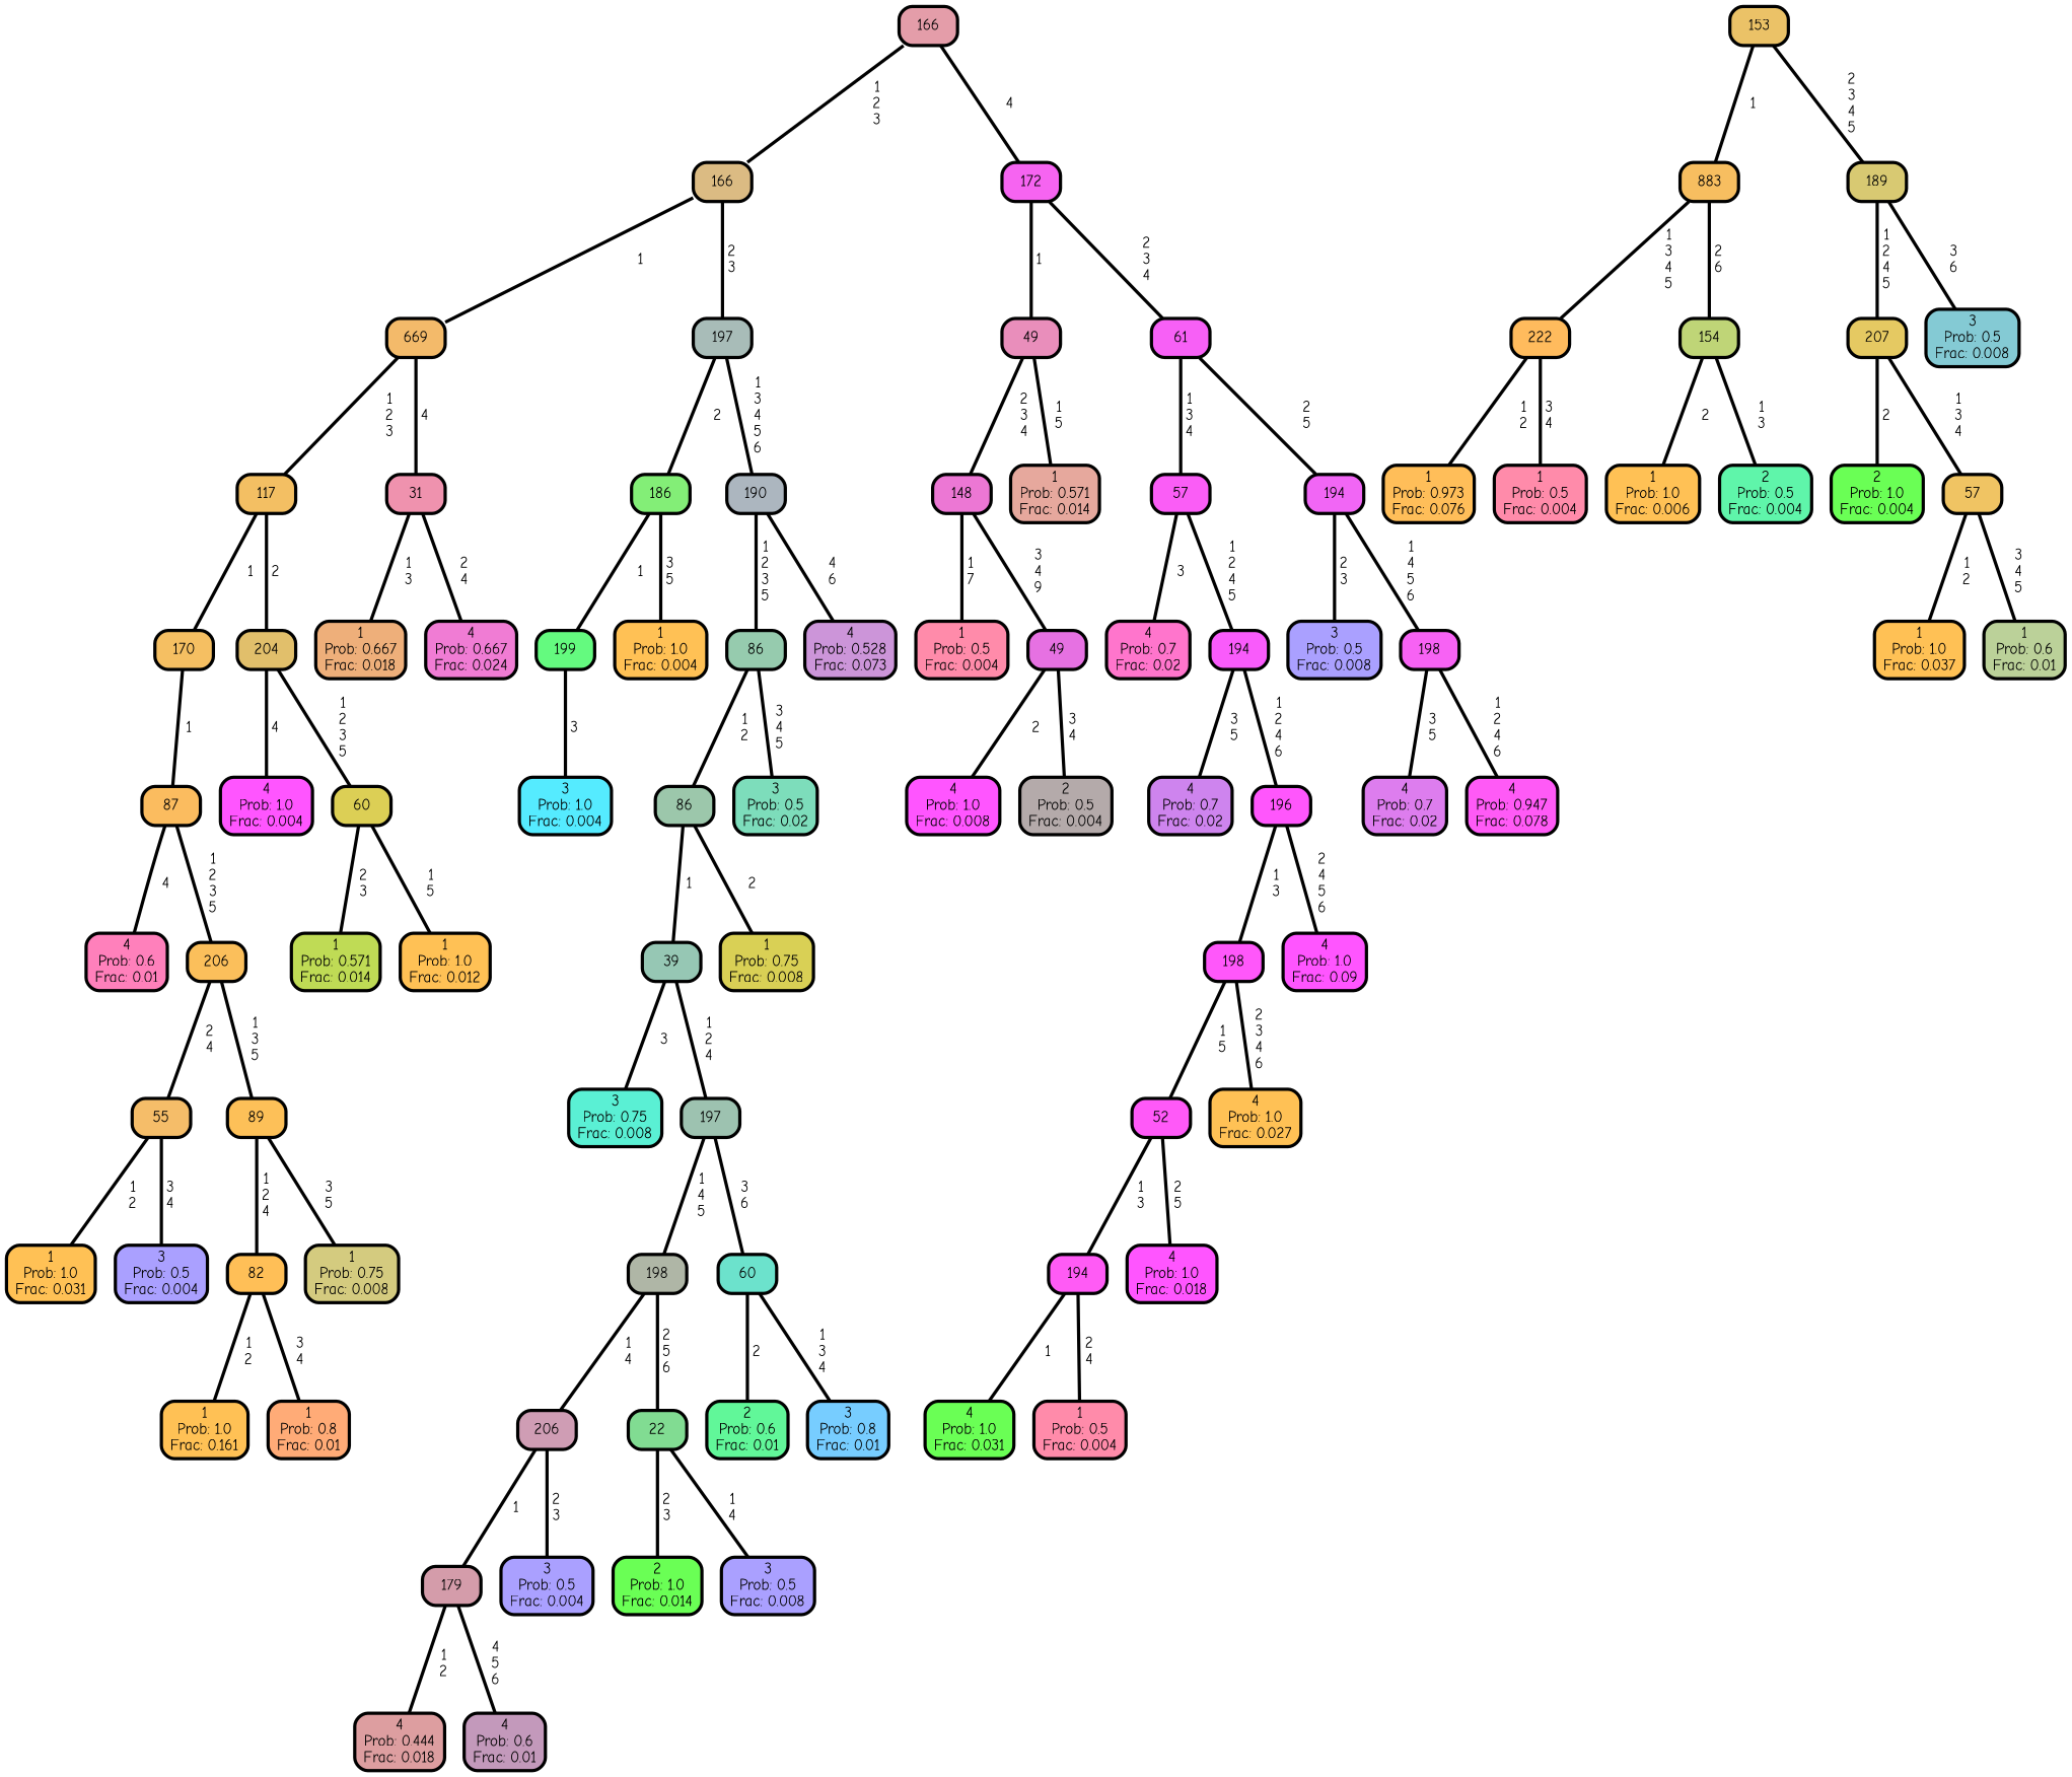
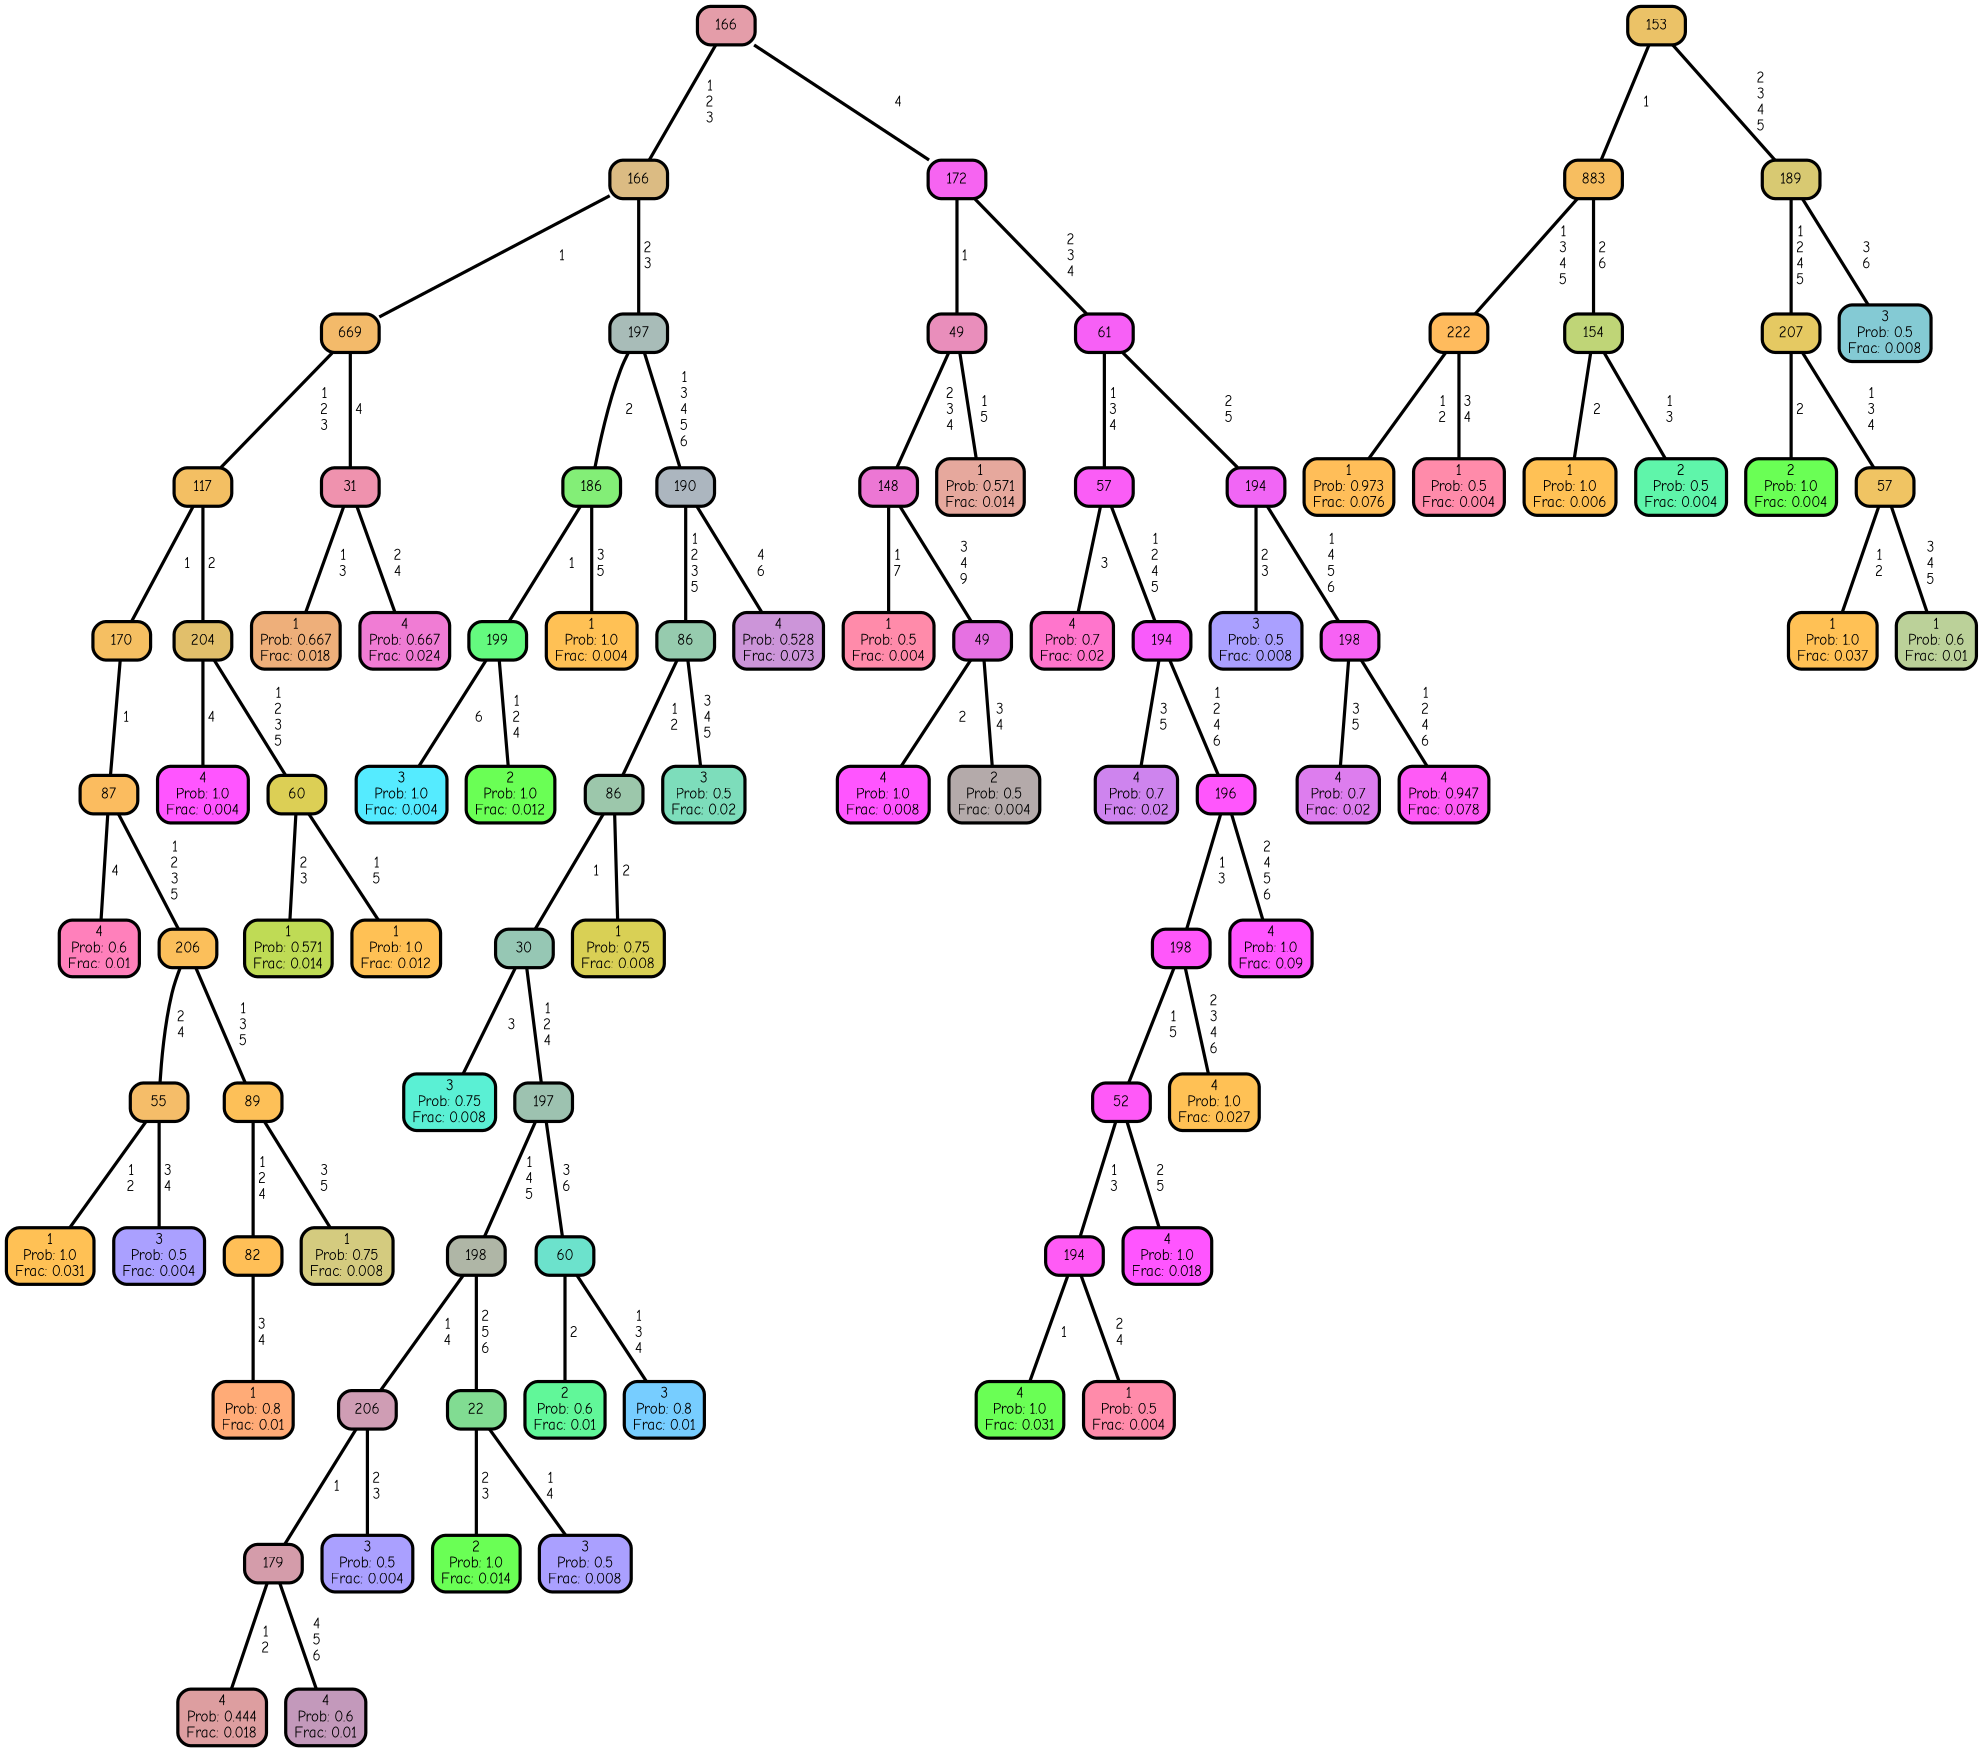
  graph {
    fontname="Comic Neue"
    ranksep="0 equally"
    splines=straight
    node [color=black fillcolor="#ffc155" fontcolor=black fontname="Comic Neue" penwidth=3 shape=box style="filled, rounded"]
    edge [color=black fontname="Comic Neue" penwidth=3]
    n1 [fillcolor="#ff80bb" label="4\nProb: 0.6\nFrac: 0.01"]
    n2 [fillcolor="#fbbc5f" label=87]
    n3 [fillcolor="#fbbf5b" label=206]
    n4 [fillcolor="#f5bd69" label=55]
    n5 [fillcolor="#fdc058" label=89]
    n6 [label="1\nProb: 1.0\nFrac: 0.031"]
    n7 [fillcolor="#aaa0ff" label="3\nProb: 0.5\nFrac: 0.004"]
    n8 [fillcolor="#ffbf57" label=82]
    n9 [fillcolor="#d4cb7f" label="1\nProb: 0.75\nFrac: 0.008"]
-   n10 [label="1\nProb: 1.0\nFrac: 0.161"]
    n11 [fillcolor="#ffab77" label="1\nProb: 0.8\nFrac: 0.01"]
    n12 [fillcolor="#f5bf62" label=170]
    n13 [fillcolor="#ebc267" label=153]
    n14 [fillcolor="#f7be60" label=883]
    n15 [fillcolor="#d8c972" label=189]
    n16 [fillcolor="#ffbe59" label="1\nProb: 0.973\nFrac: 0.076"]
    n17 [fillcolor="#ffbb5d" label=222]
    n18 [fillcolor="#ff8baa" label="1\nProb: 0.5\nFrac: 0.004"]
    n19 [fillcolor="#bfd577" label=154]
    n20 [label="1\nProb: 1.0\nFrac: 0.006"]
    n21 [fillcolor="#5ff5aa" label="2\nProb: 0.5\nFrac: 0.004"]
    n22 [fillcolor="#e5c962" label=207]
    n23 [fillcolor="#84cad4" label="3\nProb: 0.5\nFrac: 0.008"]
    n24 [fillcolor="#6aff55" label="2\nProb: 1.0\nFrac: 0.004"]
    n25 [fillcolor="#f0c463" label=57]
    n26 [label="1\nProb: 1.0\nFrac: 0.037"]
    n27 [fillcolor="#bbd199" label="1\nProb: 0.6\nFrac: 0.01"]
    n28 [fillcolor="#f3bf63" label=117]
    n29 [fillcolor="#e1bf6b" label=204]
    n30 [fillcolor="#ff55ff" label="4\nProb: 1.0\nFrac: 0.004"]
    n31 [fillcolor="#dccf55" label=60]
    n32 [fillcolor="#bfdb55" label="1\nProb: 0.571\nFrac: 0.014"]
    n33 [label="1\nProb: 1.0\nFrac: 0.012"]
    n34 [fillcolor="#f3ba6a" label=669]
    n35 [fillcolor="#ef92ae" label=31]
    n36 [fillcolor="#eeaf7a" label="1\nProb: 0.667\nFrac: 0.018"]
    n37 [fillcolor="#f07cd4" label="4\nProb: 0.667\nFrac: 0.024"]
    n38 [fillcolor="#dbbb83" label=166]
    n39 [fillcolor="#a8bcb8" label=197]
    n40 [fillcolor="#83ee77" label=186]
    n41 [fillcolor="#acb6bf" label=190]
    n42 [fillcolor="#55ebff" label="3\nProb: 1.0\nFrac: 0.004"]
    n43 [fillcolor="#64fa7f" label=199]
+   n44 [fillcolor="#6aff55" label="2\nProb: 1.0\nFrac: 0.012"]
    n45 [label="1\nProb: 1.0\nFrac: 0.004"]
    n46 [fillcolor="#96cbae" label=86]
    n47 [fillcolor="#cc95d9" label="4\nProb: 0.528\nFrac: 0.073"]
    n48 [fillcolor="#5af0d4" label="3\nProb: 0.75\nFrac: 0.008"]
-   n49 [fillcolor="#96c7b4" label=39]
+   n49 [fillcolor="#96c7b4" label=30]
    n50 [fillcolor="#9dc2b0" label=197]
    n51 [fillcolor="#afb6a6" label=198]
    n52 [fillcolor="#6ce2cc" label=60]
    n53 [fillcolor="#dd9ea0" label="4\nProb: 0.444\nFrac: 0.018"]
    n54 [fillcolor="#d49caa" label=179]
    n55 [fillcolor="#c399bb" label="4\nProb: 0.6\nFrac: 0.01"]
    n56 [fillcolor="#cf9db4" label=206]
    n57 [fillcolor="#aaa0ff" label="3\nProb: 0.5\nFrac: 0.004"]
    n58 [fillcolor="#81dc92" label=22]
    n59 [fillcolor="#6aff55" label="2\nProb: 1.0\nFrac: 0.014"]
    n60 [fillcolor="#aaa0ff" label="3\nProb: 0.5\nFrac: 0.008"]
    n61 [fillcolor="#61f799" label="2\nProb: 0.6\nFrac: 0.01"]
    n62 [fillcolor="#77cdff" label="3\nProb: 0.8\nFrac: 0.01"]
    n63 [fillcolor="#9cc7ab" label=86]
    n64 [fillcolor="#d9d055" label="1\nProb: 0.75\nFrac: 0.008"]
    n65 [fillcolor="#7dddbb" label="3\nProb: 0.5\nFrac: 0.02"]
    n66 [fillcolor="#e49da9" label=166]
    n67 [fillcolor="#f664f1" label=172]
    n68 [fillcolor="#e98ebb" label=49]
    n69 [fillcolor="#f760f6" label=61]
    n70 [fillcolor="#ff8baa" label="1\nProb: 0.5\nFrac: 0.004"]
    n71 [fillcolor="#ec77d4" label=148]
    n72 [fillcolor="#e671e2" label=49]
    n73 [fillcolor="#ff55ff" label="4\nProb: 1.0\nFrac: 0.008"]
    n74 [fillcolor="#b4aaaa" label="2\nProb: 0.5\nFrac: 0.004"]
    n75 [fillcolor="#e6a89d" label="1\nProb: 0.571\nFrac: 0.014"]
    n76 [fillcolor="#fa5df6" label=57]
    n77 [fillcolor="#f166f5" label=194]
    n78 [fillcolor="#ff75cc" label="4\nProb: 0.7\nFrac: 0.02"]
    n79 [fillcolor="#f95bfb" label=194]
    n80 [fillcolor="#ce84ee" label="4\nProb: 0.7\nFrac: 0.02"]
    n81 [fillcolor="#ff56fc" label=196]
    n82 [fillcolor="#ff57fa" label=198]
    n83 [fillcolor="#ff55ff" label="4\nProb: 1.0\nFrac: 0.09"]
    n84 [fillcolor="#6aff55" label="4\nProb: 1.0\nFrac: 0.031"]
    n85 [fillcolor="#ff5bf5" label=194]
    n86 [fillcolor="#ff8baa" label="1\nProb: 0.5\nFrac: 0.004"]
    n87 [fillcolor="#ff59f8" label=52]
    n88 [fillcolor="#ff55ff" label="4\nProb: 1.0\nFrac: 0.018"]
    n89 [label="4\nProb: 1.0\nFrac: 0.027"]
    n90 [fillcolor="#aaa0ff" label="3\nProb: 0.5\nFrac: 0.008"]
    n91 [fillcolor="#f762f4" label=198]
    n92 [fillcolor="#dd7dee" label="4\nProb: 0.7\nFrac: 0.02"]
    n93 [fillcolor="#ff5af6" label="4\nProb: 0.947\nFrac: 0.078"]
    subgraph sub_1 {
      rank=same
    }
    n2 -- n1 [label=" 4"]
    n2 -- n3 [label=" 1\n 2\n 3\n 5"]
    n3 -- n4 [label=" 2\n 4"]
    n3 -- n5 [label=" 1\n 3\n 5"]
    n4 -- n6 [label=" 1\n 2"]
    n4 -- n7 [label=" 3\n 4"]
    n5 -- n8 [label=" 1\n 2\n 4"]
    n5 -- n9 [label=" 3\n 5"]
-   n8 -- n10 [label=" 1\n 2"]
    n8 -- n11 [label=" 3\n 4"]
    n12 -- n2 [label=" 1"]
    n13 -- n14 [label=" 1"]
    n13 -- n15 [label=" 2\n 3\n 4\n 5"]
    n14 -- n17 [label=" 1\n 3\n 4\n 5"]
    n14 -- n19 [label=" 2\n 6"]
    n15 -- n22 [label=" 1\n 2\n 4\n 5"]
    n15 -- n23 [label=" 3\n 6"]
    n17 -- n16 [label=" 1\n 2"]
    n17 -- n18 [label=" 3\n 4"]
    n19 -- n20 [label=" 2"]
    n19 -- n21 [label=" 1\n 3"]
    n22 -- n24 [label=" 2"]
    n22 -- n25 [label=" 1\n 3\n 4"]
    n25 -- n26 [label=" 1\n 2"]
    n25 -- n27 [label=" 3\n 4\n 5"]
    n28 -- n12 [label=" 1"]
    n28 -- n29 [label=" 2"]
    n29 -- n30 [label=" 4"]
    n29 -- n31 [label=" 1\n 2\n 3\n 5"]
    n31 -- n32 [label=" 2\n 3"]
    n31 -- n33 [label=" 1\n 5"]
    n34 -- n28 [label=" 1\n 2\n 3"]
    n34 -- n35 [label=" 4"]
    n35 -- n36 [label=" 1\n 3"]
    n35 -- n37 [label=" 2\n 4"]
    n38 -- n34 [label=" 1"]
    n38 -- n39 [label=" 2\n 3"]
    n39 -- n40 [label=" 2"]
    n39 -- n41 [label=" 1\n 3\n 4\n 5\n 6"]
    n40 -- n43 [label=" 1"]
    n40 -- n45 [label=" 3\n 5"]
    n41 -- n46 [label=" 1\n 2\n 3\n 5"]
    n41 -- n47 [label=" 4\n 6"]
-   n43 -- n42 [label=" 3"]
+   n43 -- n42 [label=" 6"]
+   n43 -- n44 [label=" 1\n 2\n 4"]
    n46 -- n63 [label=" 1\n 2"]
    n46 -- n65 [label=" 3\n 4\n 5"]
    n49 -- n48 [label=" 3"]
    n49 -- n50 [label=" 1\n 2\n 4"]
    n50 -- n51 [label=" 1\n 4\n 5"]
    n50 -- n52 [label=" 3\n 6"]
    n51 -- n56 [label=" 1\n 4"]
    n51 -- n58 [label=" 2\n 5\n 6"]
    n52 -- n61 [label=" 2"]
    n52 -- n62 [label=" 1\n 3\n 4"]
    n54 -- n53 [label=" 1\n 2"]
    n54 -- n55 [label=" 4\n 5\n 6"]
    n56 -- n54 [label=" 1"]
    n56 -- n57 [label=" 2\n 3"]
    n58 -- n59 [label=" 2\n 3"]
    n58 -- n60 [label=" 1\n 4"]
    n63 -- n49 [label=" 1"]
    n63 -- n64 [label=" 2"]
    n66 -- n38 [label=" 1\n 2\n 3"]
    n66 -- n67 [label=" 4"]
    n67 -- n68 [label=" 1"]
    n67 -- n69 [label=" 2\n 3\n 4"]
    n68 -- n71 [label=" 2\n 3\n 4"]
    n68 -- n75 [label=" 1\n 5"]
    n69 -- n76 [label=" 1\n 3\n 4"]
    n69 -- n77 [label=" 2\n 5"]
    n71 -- n70 [label=" 1\n 7"]
    n71 -- n72 [label=" 3\n 4\n 9"]
    n72 -- n73 [label=" 2"]
    n72 -- n74 [label=" 3\n 4"]
    n76 -- n78 [label=" 3"]
    n76 -- n79 [label=" 1\n 2\n 4\n 5"]
    n77 -- n90 [label=" 2\n 3"]
    n77 -- n91 [label=" 1\n 4\n 5\n 6"]
    n79 -- n80 [label=" 3\n 5"]
    n79 -- n81 [label=" 1\n 2\n 4\n 6"]
    n81 -- n82 [label=" 1\n 3"]
    n81 -- n83 [label=" 2\n 4\n 5\n 6"]
    n82 -- n87 [label=" 1\n 5"]
    n82 -- n89 [label=" 2\n 3\n 4\n 6"]
    n85 -- n84 [label=" 1"]
    n85 -- n86 [label=" 2\n 4"]
    n87 -- n85 [label=" 1\n 3"]
    n87 -- n88 [label=" 2\n 5"]
    n91 -- n92 [label=" 3\n 5"]
    n91 -- n93 [label=" 1\n 2\n 4\n 6"]
  }
